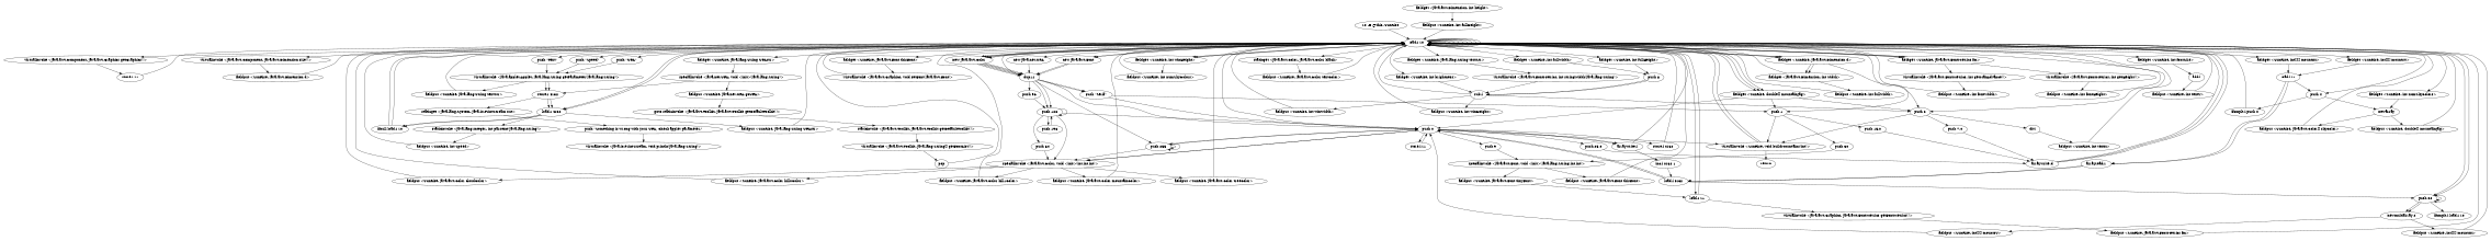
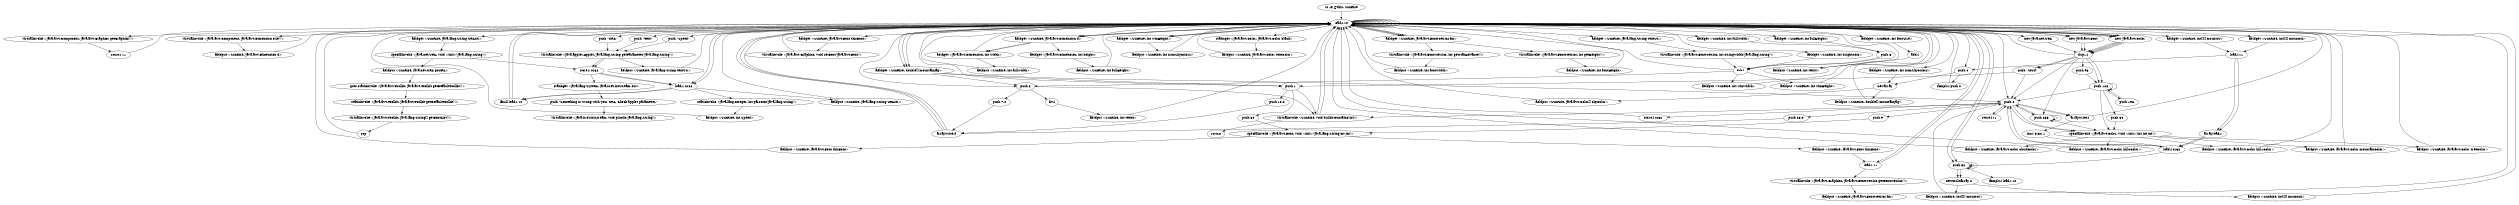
  digraph {
    "r0 := @this: SunRise"
    "load.r r0"
    "virtualinvoke <java.awt.Component: java.awt.Graphics getGraphics()>"
    "virtualinvoke <java.awt.Component: java.awt.Dimension size()>"
    "fieldget <SunRise: java.awt.Dimension d>"
    "fieldget <SunRise: int fullWidth>"
    "fieldget <SunRise: int fullHeight>"
    "push \"Text\""
    "push \"Speed\""
    "load.r $r32"
    "push \"URL\""
    "new java.net.URL"
    "fieldget <SunRise: java.lang.String URLstr>"
    "new java.awt.Font"
    "push 1"
    "push 0"
    "load.r r1"
    "fieldget <SunRise: java.awt.Font thisFont>"
    "fieldget <SunRise: java.awt.FontMetrics fm>"
    "fieldget <SunRise: java.lang.String textStr>"
    "push 2"
    "fieldget <SunRise: int winHeight>"
    "fieldget <SunRise: int brightness>"
    "fieldget <SunRise: int fontSize>"
    "staticget <java.awt.Color: java.awt.Color black>"
    "fieldget <SunRise: int numSkyColors>"
    "new java.awt.Color"
    "push 4"
    "fieldget <SunRise: double[] mountainJag>"
    "push 32"
    "fieldget <SunRise: int[][] mountsX>"
    "fieldget <SunRise: int[][] mountsY>"
    "store.r r1"
    "fieldput <SunRise: java.awt.Dimension d>"
    "fieldget <java.awt.Dimension: int width>"
    "fieldget <java.awt.Dimension: int height>"
    "push 8"
    "virtualinvoke <java.applet.Applet: java.lang.String getParameter(java.lang.String)>"
    "ifnull load.r r0"
    "staticinvoke <java.lang.Integer: int parseInt(java.lang.String)>"
    "fieldput <SunRise: java.lang.String URLstr>"
    "dup1.r"
    "specialinvoke <java.net.URL: void <init>(java.lang.String)>"
    "push 30"
    "push 15.0"
    "virtualinvoke <SunRise: void buildMountains(int)>"
    "push 255"
    "push 9"
    "specialinvoke <java.awt.Color: void <init>(int,int,int)>"
    "push 25.0"
    "store.i r1"
    "store.i $r32"
    "arraywrite.i"
    "virtualinvoke <java.awt.Graphics: java.awt.FontMetrics getFontMetrics()>"
    "virtualinvoke <java.awt.Graphics: void setFont(java.awt.Font)>"
    "virtualinvoke <java.awt.FontMetrics: int getMaxAdvance()>"
    "virtualinvoke <java.awt.FontMetrics: int getHeight()>"
    "virtualinvoke <java.awt.FontMetrics: int stringWidth(java.lang.String)>"
    "div.i"
    "push 7.0"
    "fieldput <SunRise: int numSkyColors>"
    "sub.i"
    "add.i"
    "fieldput <SunRise: java.awt.Color textColor>"
    newarray
    "ifcmplt.i push 0"
    "newmultiarray 2"
    "ifcmplt.i load.r r0"
    "load.i r1"
    "fieldput <SunRise: int fullWidth>"
    "fieldput <SunRise: int fullHeight>"
    "fieldput <SunRise: int winWidth>"
    "fieldput <SunRise: int winHeight>"
    "fieldput <SunRise: java.lang.String textStr>"
    "store.r $r32"
    "staticget <java.lang.System: java.io.PrintStream out>"
    "push \"Something is wrong with your URL, Check applet parameter.\""
    "fieldput <SunRise: int Speed>"
    "push \"Serif\""
    "push 96"
    "push 128"
    "push 64"
    n83 [label="push 196"]
    "fieldput <SunRise: java.net.URL goURL>"
    "goto staticinvoke <java.awt.Toolkit: java.awt.Toolkit getDefaultToolkit()>"
    "staticinvoke <java.awt.Toolkit: java.awt.Toolkit getDefaultToolkit()>"
    "virtualinvoke <java.awt.Toolkit: java.lang.String[] getFontList()>"
    pop
    "specialinvoke <java.awt.Font: void <init>(java.lang.String,int,int)>"
    "arraywrite.d"
    return
    "fieldput <SunRise: java.awt.Font thisFont>"
    "fieldput <SunRise: java.awt.Font tinyFont>"
    "fieldput <SunRise: java.awt.Color cloudColor>"
    "fieldput <SunRise: java.awt.Color hill0Color>"
    "fieldput <SunRise: java.awt.Color hill1Color>"
    "fieldput <SunRise: java.awt.Color mountainColor>"
    "fieldput <SunRise: java.awt.Color treeColor>"
    "inc.i $r32 1"
    "fieldput <SunRise: java.awt.FontMetrics fm>"
    "fieldput <SunRise: int fontWidth>"
    "fieldput <SunRise: int fontHeight>"
    "fieldput <SunRise: int textX>"
    "fieldput <SunRise: int textY>"
    "fieldput <SunRise: java.awt.Color[] skyColor>"
    "fieldput <SunRise: double[] mountainJag>"
    "fieldput <SunRise: int[][] mountsX>"
    "fieldput <SunRise: int[][] mountsY>"
    "arrayread.r"
    "load.i $r32"
    "virtualinvoke <java.io.PrintStream: void println(java.lang.String)>"
    "r0 := @this: SunRise" -> "load.r r0"
    "load.r r0" -> "load.r r0"
    "load.r r0" -> "load.r r0"
    "load.r r0" -> "load.r r0"
    "load.r r0" -> "load.r r0"
    "load.r r0" -> "load.r r0"
    "load.r r0" -> "load.r r0"
    "load.r r0" -> "load.r r0"
    "load.r r0" -> "load.r r0"
    "load.r r0" -> "load.r r0"
    "load.r r0" -> "load.r r0"
    "load.r r0" -> "load.r r0"
    "load.r r0" -> "load.r r0"
    "load.r r0" -> "virtualinvoke <java.awt.Component: java.awt.Graphics getGraphics()>"
    "load.r r0" -> "virtualinvoke <java.awt.Component: java.awt.Dimension size()>"
    "load.r r0" -> "fieldget <SunRise: java.awt.Dimension d>"
    "load.r r0" -> "fieldget <SunRise: java.awt.Dimension d>"
    "load.r r0" -> "fieldget <SunRise: java.awt.Dimension d>"
    "load.r r0" -> "fieldget <SunRise: int fullWidth>"
    "load.r r0" -> "fieldget <SunRise: int fullHeight>"
    "load.r r0" -> "push \"Text\""
    "load.r r0" -> "push \"Speed\""
    "load.r r0" -> "load.r $r32"
    "load.r r0" -> "load.r $r32"
    "load.r r0" -> "push \"URL\""
    "load.r r0" -> "new java.net.URL"
    "load.r r0" -> "fieldget <SunRise: java.lang.String URLstr>"
    "load.r r0" -> "new java.awt.Font"
    "load.r r0" -> "new java.awt.Font"
    "load.r r0" -> "push 1"
    "load.r r0" -> "push 0"
    "load.r r0" -> "load.r r1"
    "load.r r0" -> "fieldget <SunRise: java.awt.Font thisFont>"
    "load.r r0" -> "fieldget <SunRise: java.awt.FontMetrics fm>"
    "load.r r0" -> "fieldget <SunRise: java.awt.FontMetrics fm>"
    "load.r r0" -> "fieldget <SunRise: java.awt.FontMetrics fm>"
    "load.r r0" -> "fieldget <SunRise: java.lang.String textStr>"
    "load.r r0" -> "push 2"
    "load.r r0" -> "fieldget <SunRise: int winHeight>"
    "load.r r0" -> "fieldget <SunRise: int winHeight>"
    "load.r r0" -> "fieldget <SunRise: int brightness>"
    "load.r r0" -> "fieldget <SunRise: int fontSize>"
    "load.r r0" -> "staticget <java.awt.Color: java.awt.Color black>"
    "load.r r0" -> "fieldget <SunRise: int numSkyColors>"
    "load.r r0" -> "new java.awt.Color"
    "load.r r0" -> "new java.awt.Color"
    "load.r r0" -> "new java.awt.Color"
    "load.r r0" -> "new java.awt.Color"
    "load.r r0" -> "new java.awt.Color"
    "load.r r0" -> "push 4"
    "load.r r0" -> "fieldget <SunRise: double[] mountainJag>"
    "load.r r0" -> "fieldget <SunRise: double[] mountainJag>"
    "load.r r0" -> "fieldget <SunRise: double[] mountainJag>"
    "load.r r0" -> "push 32"
    "load.r r0" -> "push 32"
    "load.r r0" -> "fieldget <SunRise: int[][] mountsX>"
    "load.r r0" -> "fieldget <SunRise: int[][] mountsY>"
    "virtualinvoke <java.awt.Component: java.awt.Graphics getGraphics()>" -> "store.r r1"
    "virtualinvoke <java.awt.Component: java.awt.Dimension size()>" -> "fieldput <SunRise: java.awt.Dimension d>"
    "fieldget <SunRise: java.awt.Dimension d>" -> "fieldget <java.awt.Dimension: int width>"
    "fieldget <SunRise: java.awt.Dimension d>" -> "fieldget <java.awt.Dimension: int width>"
-   "fieldget <SunRise: java.awt.Dimension d>" -> "push 2"
+   "fieldget <SunRise: java.awt.Dimension d>" -> "fieldget <java.awt.Dimension: int height>"
    "fieldget <SunRise: int fullWidth>" -> "push 8"
    "fieldget <SunRise: int fullHeight>" -> "push 8"
    "push \"Text\"" -> "virtualinvoke <java.applet.Applet: java.lang.String getParameter(java.lang.String)>"
    "push \"Speed\"" -> "virtualinvoke <java.applet.Applet: java.lang.String getParameter(java.lang.String)>"
    "load.r $r32" -> "ifnull load.r r0"
    "load.r $r32" -> "ifnull load.r r0"
    "load.r $r32" -> "staticinvoke <java.lang.Integer: int parseInt(java.lang.String)>"
    "load.r $r32" -> "fieldput <SunRise: java.lang.String URLstr>"
    "push \"URL\"" -> "virtualinvoke <java.applet.Applet: java.lang.String getParameter(java.lang.String)>"
    "new java.net.URL" -> "dup1.r"
    "fieldget <SunRise: java.lang.String URLstr>" -> "specialinvoke <java.net.URL: void <init>(java.lang.String)>"
    "new java.awt.Font" -> "dup1.r"
    "new java.awt.Font" -> "dup1.r"
    "push 1" -> "push 30"
    "push 1" -> "push 15.0"
    "push 1" -> "virtualinvoke <SunRise: void buildMountains(int)>"
    "push 0" -> "virtualinvoke <SunRise: void buildMountains(int)>"
    "push 0" -> "push 255"
    "push 0" -> "push 9"
    "push 0" -> "specialinvoke <java.awt.Color: void <init>(int,int,int)>"
    "push 0" -> "specialinvoke <java.awt.Color: void <init>(int,int,int)>"
    "push 0" -> "push 25.0"
    "push 0" -> "store.i r1"
    "push 0" -> "store.i $r32"
    "push 0" -> "arraywrite.i"
    "push 0" -> "arraywrite.i"
    "load.r r1" -> "load.r r0"
    "load.r r1" -> "virtualinvoke <java.awt.Graphics: java.awt.FontMetrics getFontMetrics()>"
    "fieldget <SunRise: java.awt.Font thisFont>" -> "virtualinvoke <java.awt.Graphics: void setFont(java.awt.Font)>"
    "fieldget <SunRise: java.awt.FontMetrics fm>" -> "load.r r0"
    "fieldget <SunRise: java.awt.FontMetrics fm>" -> "virtualinvoke <java.awt.FontMetrics: int getMaxAdvance()>"
    "fieldget <SunRise: java.awt.FontMetrics fm>" -> "virtualinvoke <java.awt.FontMetrics: int getHeight()>"
    "fieldget <SunRise: java.lang.String textStr>" -> "virtualinvoke <java.awt.FontMetrics: int stringWidth(java.lang.String)>"
    "push 2" -> "virtualinvoke <SunRise: void buildMountains(int)>"
    "push 2" -> "div.i"
    "push 2" -> "push 7.0"
    "fieldget <SunRise: int winHeight>" -> "load.r r0"
    "fieldget <SunRise: int winHeight>" -> "fieldput <SunRise: int numSkyColors>"
    "fieldget <SunRise: int brightness>" -> "sub.i"
    "fieldget <SunRise: int fontSize>" -> "add.i"
    "staticget <java.awt.Color: java.awt.Color black>" -> "fieldput <SunRise: java.awt.Color textColor>"
    "fieldget <SunRise: int numSkyColors>" -> newarray
    "new java.awt.Color" -> "dup1.r"
    "new java.awt.Color" -> "dup1.r"
    "new java.awt.Color" -> "dup1.r"
    "new java.awt.Color" -> "dup1.r"
    "new java.awt.Color" -> "dup1.r"
    "push 4" -> newarray
    "push 4" -> "ifcmplt.i push 0"
    "fieldget <SunRise: double[] mountainJag>" -> "push 1"
    "fieldget <SunRise: double[] mountainJag>" -> "push 0"
    "fieldget <SunRise: double[] mountainJag>" -> "push 2"
    "push 32" -> "push 32"
    "push 32" -> "push 32"
    "push 32" -> "newmultiarray 2"
    "push 32" -> "newmultiarray 2"
    "push 32" -> "ifcmplt.i load.r r0"
    "fieldget <SunRise: int[][] mountsX>" -> "load.i r1"
    "fieldget <SunRise: int[][] mountsY>" -> "load.i r1"
    "store.r r1" -> "load.r r0"
    "fieldput <SunRise: java.awt.Dimension d>" -> "load.r r0"
    "fieldget <java.awt.Dimension: int width>" -> "load.r r0"
    "fieldget <java.awt.Dimension: int width>" -> "fieldput <SunRise: int fullWidth>"
    "fieldget <java.awt.Dimension: int height>" -> "fieldput <SunRise: int fullHeight>"
    "push 8" -> "sub.i"
    "push 8" -> "sub.i"
    "virtualinvoke <java.applet.Applet: java.lang.String getParameter(java.lang.String)>" -> "fieldput <SunRise: java.lang.String textStr>"
    "virtualinvoke <java.applet.Applet: java.lang.String getParameter(java.lang.String)>" -> "store.r $r32"
    "virtualinvoke <java.applet.Applet: java.lang.String getParameter(java.lang.String)>" -> "store.r $r32"
    "ifnull load.r r0" -> "load.r r0"
    "ifnull load.r r0" -> "load.r r0"
    "staticinvoke <java.lang.Integer: int parseInt(java.lang.String)>" -> "fieldput <SunRise: int Speed>"
    "fieldput <SunRise: java.lang.String URLstr>" -> "load.r r0"
    "dup1.r" -> "load.r r0"
    "dup1.r" -> "push 0"
    "dup1.r" -> "push 255"
    "dup1.r" -> "push \"Serif\""
    "dup1.r" -> "push \"Serif\""
    "dup1.r" -> "push 96"
    "dup1.r" -> "push 128"
    "dup1.r" -> "push 128"
    "specialinvoke <java.net.URL: void <init>(java.lang.String)>" -> "store.r $r32"
    "specialinvoke <java.net.URL: void <init>(java.lang.String)>" -> "fieldput <SunRise: java.net.URL goURL>"
    "push 30" -> "specialinvoke <java.awt.Font: void <init>(java.lang.String,int,int)>"
    "push 15.0" -> "arraywrite.d"
    "virtualinvoke <SunRise: void buildMountains(int)>" -> "load.r r0"
    "virtualinvoke <SunRise: void buildMountains(int)>" -> "load.r r0"
    "virtualinvoke <SunRise: void buildMountains(int)>" -> return
    "push 255" -> "push 0"
    "push 255" -> "push 255"
    "push 255" -> "push 255"
    "push 255" -> "specialinvoke <java.awt.Color: void <init>(int,int,int)>"
    "push 9" -> "specialinvoke <java.awt.Font: void <init>(java.lang.String,int,int)>"
    "specialinvoke <java.awt.Color: void <init>(int,int,int)>" -> "fieldput <SunRise: java.awt.Color cloudColor>"
    "specialinvoke <java.awt.Color: void <init>(int,int,int)>" -> "fieldput <SunRise: java.awt.Color hill0Color>"
    "specialinvoke <java.awt.Color: void <init>(int,int,int)>" -> "fieldput <SunRise: java.awt.Color hill1Color>"
    "specialinvoke <java.awt.Color: void <init>(int,int,int)>" -> "fieldput <SunRise: java.awt.Color mountainColor>"
    "specialinvoke <java.awt.Color: void <init>(int,int,int)>" -> "fieldput <SunRise: java.awt.Color treeColor>"
    "push 25.0" -> "arraywrite.d"
    "store.i r1" -> "push 0"
    "store.i $r32" -> "load.r r0"
    "arraywrite.i" -> "load.r r0"
    "arraywrite.i" -> "inc.i $r32 1"
    "virtualinvoke <java.awt.Graphics: java.awt.FontMetrics getFontMetrics()>" -> "fieldput <SunRise: java.awt.FontMetrics fm>"
    "virtualinvoke <java.awt.Graphics: void setFont(java.awt.Font)>" -> "load.r r0"
    "virtualinvoke <java.awt.FontMetrics: int getMaxAdvance()>" -> "fieldput <SunRise: int fontWidth>"
    "virtualinvoke <java.awt.FontMetrics: int getHeight()>" -> "fieldput <SunRise: int fontHeight>"
    "virtualinvoke <java.awt.FontMetrics: int stringWidth(java.lang.String)>" -> "sub.i"
    "div.i" -> "fieldput <SunRise: int textX>"
    "push 7.0" -> "arraywrite.d"
    "fieldput <SunRise: int numSkyColors>" -> "load.r r0"
    "sub.i" -> "load.r r0"
    "sub.i" -> "push 2"
    "sub.i" -> "fieldput <SunRise: int winWidth>"
    "sub.i" -> "fieldput <SunRise: int winHeight>"
    "add.i" -> "fieldput <SunRise: int textY>"
    "fieldput <SunRise: java.awt.Color textColor>" -> "load.r r0"
    newarray -> "fieldput <SunRise: java.awt.Color[] skyColor>"
    newarray -> "fieldput <SunRise: double[] mountainJag>"
    "ifcmplt.i push 0" -> "load.r r0"
    "newmultiarray 2" -> "fieldput <SunRise: int[][] mountsX>"
    "newmultiarray 2" -> "fieldput <SunRise: int[][] mountsY>"
    "load.i r1" -> "push 4"
    "load.i r1" -> "arrayread.r"
    "load.i r1" -> "arrayread.r"
    "fieldput <SunRise: int fullWidth>" -> "load.r r0"
    "fieldput <SunRise: int fullHeight>" -> "load.r r0"
    "fieldput <SunRise: int winWidth>" -> "load.r r0"
    "fieldput <SunRise: int winHeight>" -> "load.r r0"
    "fieldput <SunRise: java.lang.String textStr>" -> "load.r r0"
    "store.r $r32" -> "load.r $r32"
    "store.r $r32" -> "load.r $r32"
    "store.r $r32" -> "staticget <java.lang.System: java.io.PrintStream out>"
    "staticget <java.lang.System: java.io.PrintStream out>" -> "push \"Something is wrong with your URL, Check applet parameter.\""
    "push \"Something is wrong with your URL, Check applet parameter.\"" -> "virtualinvoke <java.io.PrintStream: void println(java.lang.String)>"
    "fieldput <SunRise: int Speed>" -> "load.r r0"
    "push \"Serif\"" -> "push 1"
    "push \"Serif\"" -> "push 0"
    "push 96" -> "push 128"
    "push 128" -> "push 0"
    "push 128" -> "specialinvoke <java.awt.Color: void <init>(int,int,int)>"
    "push 128" -> "push 128"
    "push 128" -> "push 64"
    "push 128" -> n83
    "push 64" -> "specialinvoke <java.awt.Color: void <init>(int,int,int)>"
    n83 -> "push 128"
    "fieldput <SunRise: java.net.URL goURL>" -> "goto staticinvoke <java.awt.Toolkit: java.awt.Toolkit getDefaultToolkit()>"
    "goto staticinvoke <java.awt.Toolkit: java.awt.Toolkit getDefaultToolkit()>" -> "staticinvoke <java.awt.Toolkit: java.awt.Toolkit getDefaultToolkit()>"
    "staticinvoke <java.awt.Toolkit: java.awt.Toolkit getDefaultToolkit()>" -> "virtualinvoke <java.awt.Toolkit: java.lang.String[] getFontList()>"
    "virtualinvoke <java.awt.Toolkit: java.lang.String[] getFontList()>" -> pop
    pop -> "load.r r0"
    "specialinvoke <java.awt.Font: void <init>(java.lang.String,int,int)>" -> "fieldput <SunRise: java.awt.Font thisFont>"
    "specialinvoke <java.awt.Font: void <init>(java.lang.String,int,int)>" -> "fieldput <SunRise: java.awt.Font tinyFont>"
    "arraywrite.d" -> "load.r r0"
    "arraywrite.d" -> "load.r r0"
    "arraywrite.d" -> "load.r r0"
    "fieldput <SunRise: java.awt.Font thisFont>" -> "load.r r0"
    "fieldput <SunRise: java.awt.Font tinyFont>" -> "load.r r1"
    "fieldput <SunRise: java.awt.Color cloudColor>" -> "load.r r0"
    "fieldput <SunRise: java.awt.Color hill0Color>" -> "load.r r0"
    "fieldput <SunRise: java.awt.Color hill1Color>" -> "load.r r0"
    "fieldput <SunRise: java.awt.Color mountainColor>" -> "load.r r0"
    "fieldput <SunRise: java.awt.Color treeColor>" -> "load.r r0"
    "inc.i $r32 1" -> "load.i $r32"
    "fieldput <SunRise: java.awt.FontMetrics fm>" -> "load.r r0"
    "fieldput <SunRise: int fontWidth>" -> "load.r r0"
    "fieldput <SunRise: int fontHeight>" -> "load.r r0"
    "fieldput <SunRise: int textX>" -> "load.r r0"
    "fieldput <SunRise: int textY>" -> "load.r r0"
    "fieldput <SunRise: java.awt.Color[] skyColor>" -> "load.r r0"
    "fieldput <SunRise: double[] mountainJag>" -> "load.r r0"
    "fieldput <SunRise: int[][] mountsX>" -> "load.r r0"
    "fieldput <SunRise: int[][] mountsY>" -> "push 0"
    "arrayread.r" -> "load.i $r32"
    "arrayread.r" -> "load.i $r32"
    "load.i $r32" -> "push 0"
    "load.i $r32" -> "push 0"
    "load.i $r32" -> "push 32"
  }
